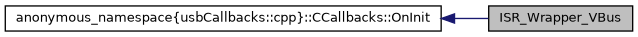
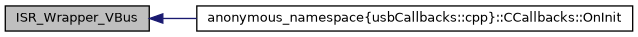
  digraph {
    rankdir=LR
    fontname="DejaVu Sans"
    node [color=black fontname="DejaVu Sans" fontsize=10 shape=record]
    n1 [fillcolor=grey75 fontcolor=black height=0.2 label=ISR_Wrapper_VBus style=filled width=0.4]
    n2 [height=0.2 label="anonymous_namespace\{usbCallbacks::cpp\}::CCallbacks::OnInit" width=0.4]
-   n2 -> n1 [color=midnightblue dir=back fontname="DejaVu Sans" fontsize=10 labelfontname=FreeSans labelfontsize=10 style=solid]
+   n1 -> n2 [color=midnightblue dir=back fontname="DejaVu Sans" fontsize=10 labelfontname=FreeSans labelfontsize=10 style=solid]
  }
